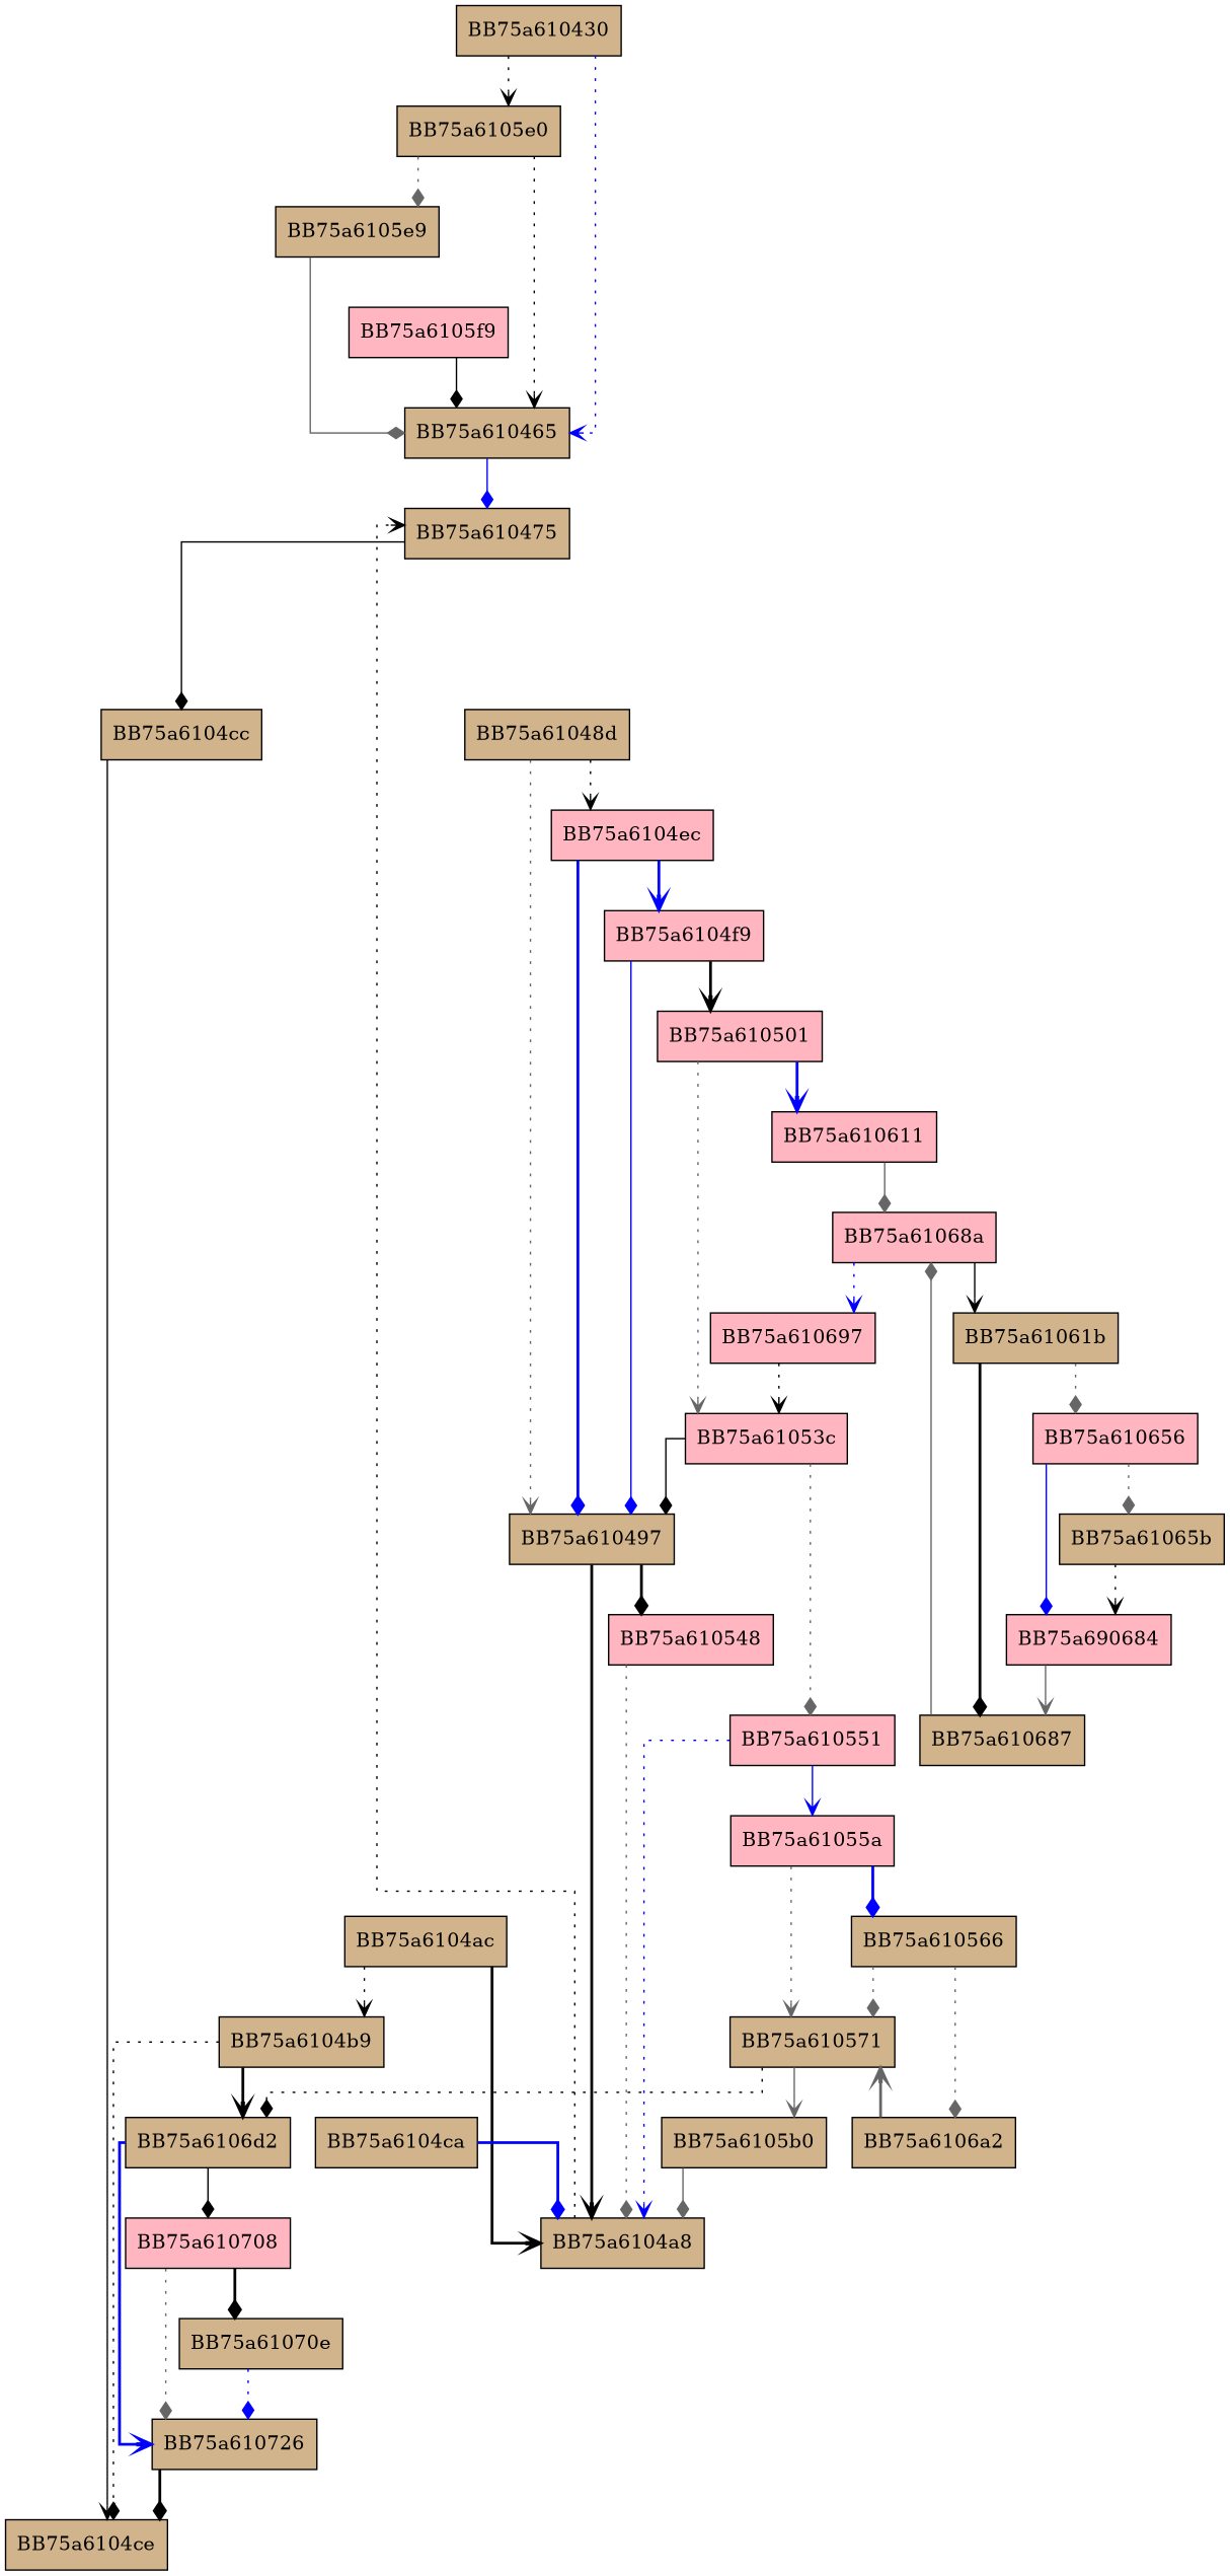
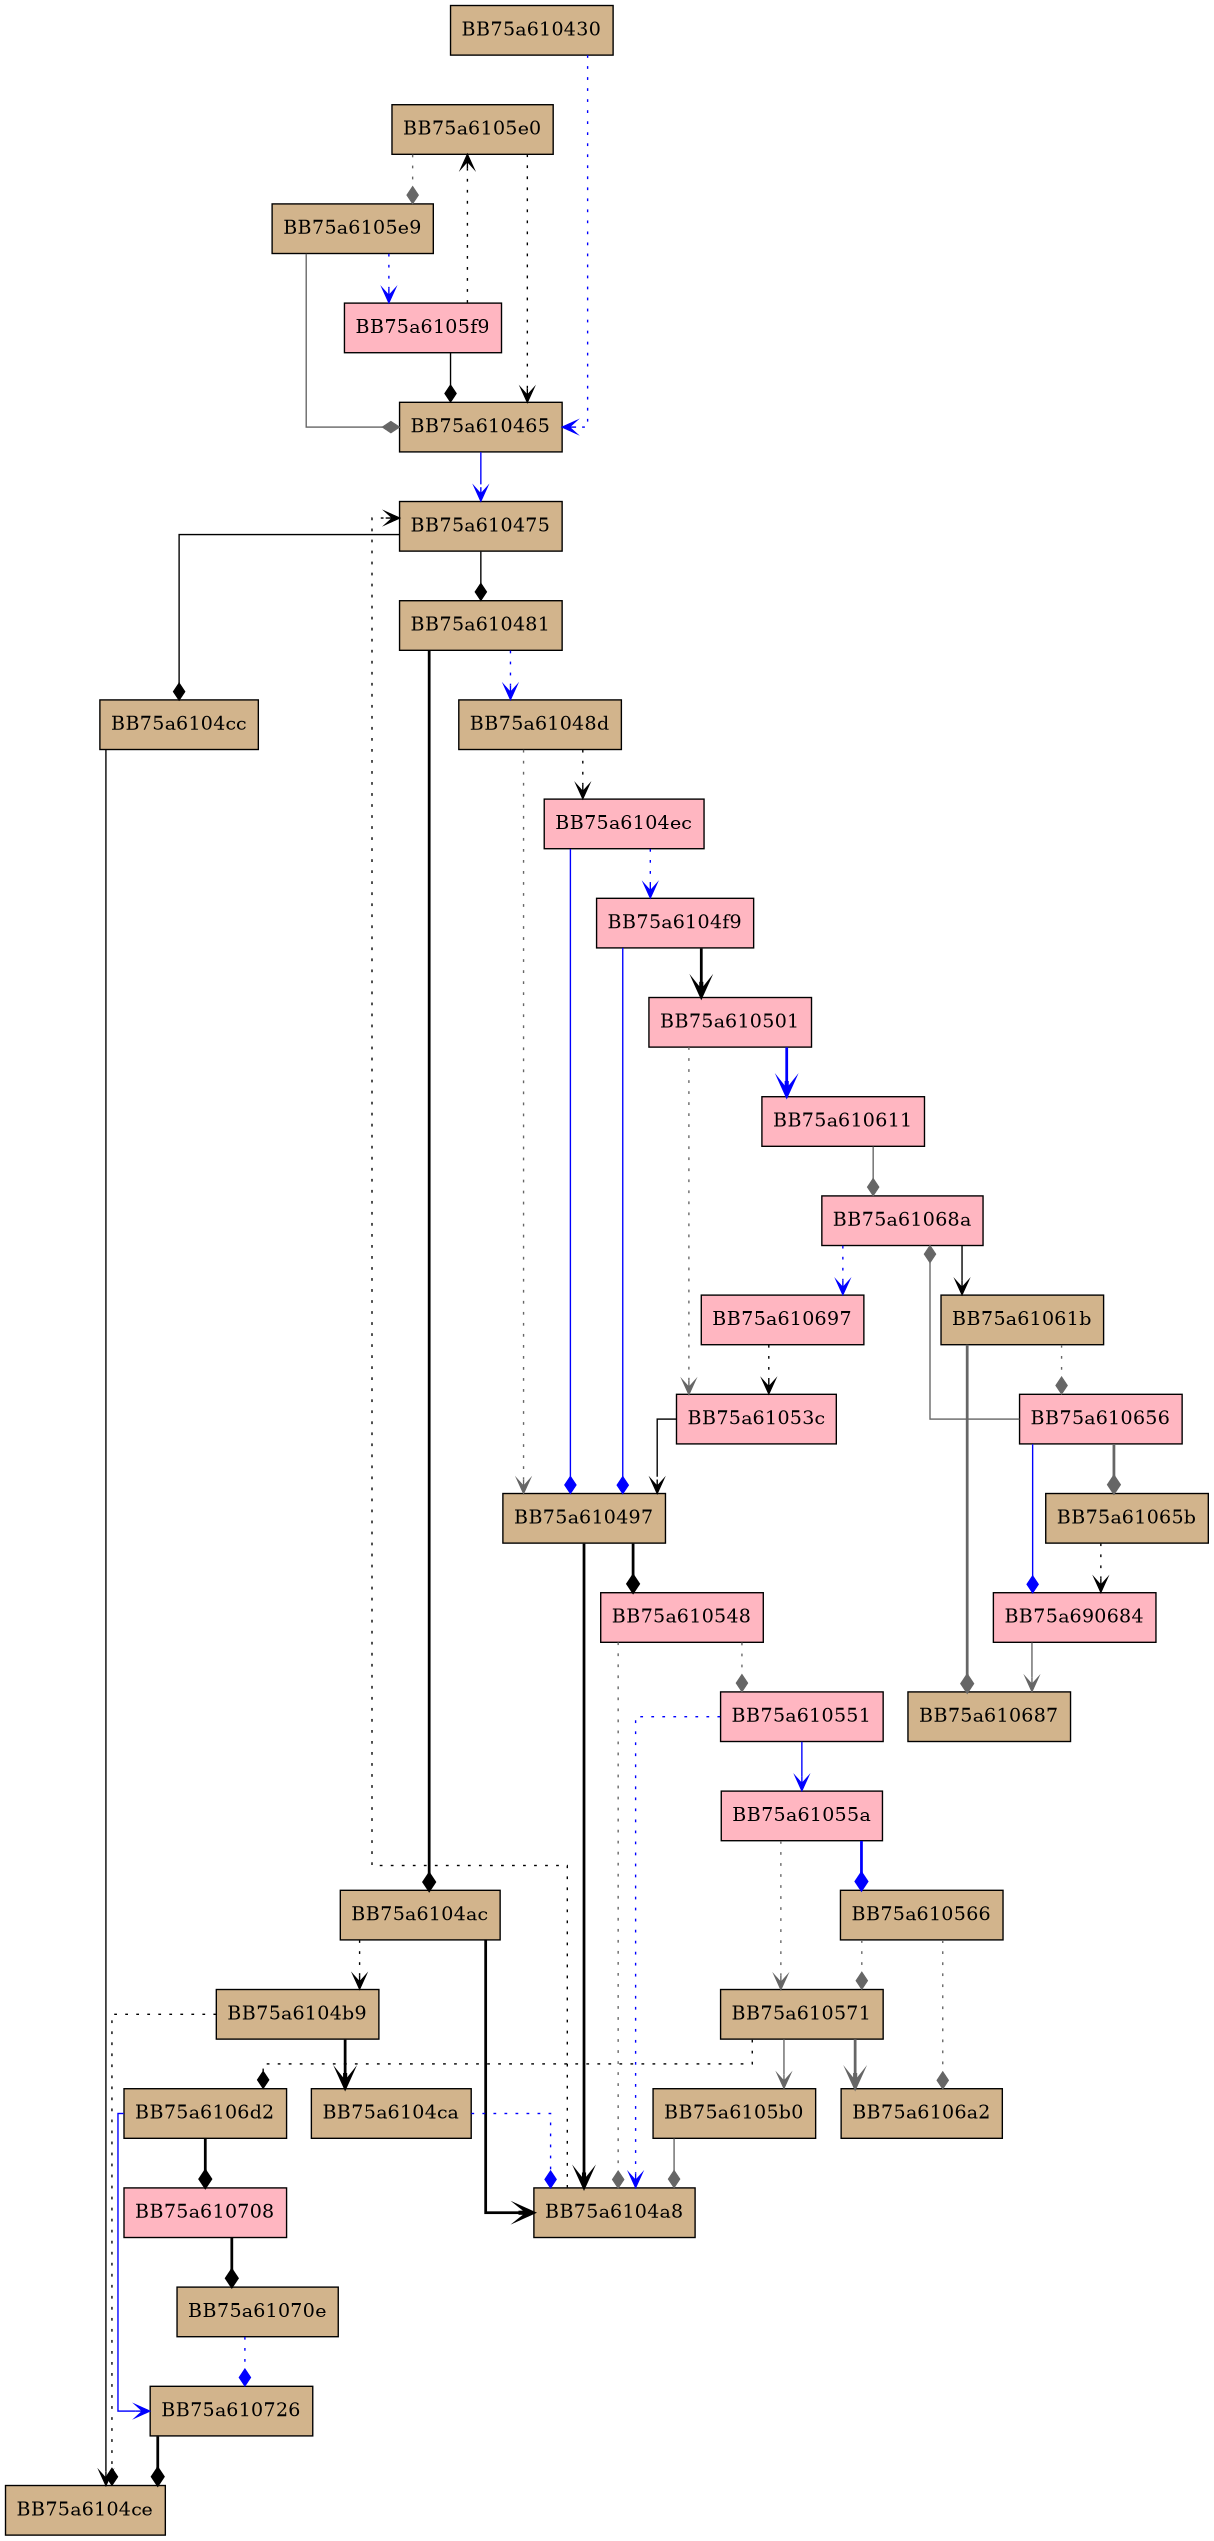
  digraph {
    splines=ortho
    node [fillcolor=tan shape=box style=filled]
    edge [arrowhead=diamond color=black style=dotted]
    BB75a610430
    BB75a6105e0
    BB75a610465
    BB75a6105e9
    BB75a610475
    BB75a6105f9 [fillcolor=lightpink]
    BB75a6104cc
+   BB75a610481
    BB75a6104ce
    BB75a6104ac
    BB75a61048d
    BB75a6104a8
    BB75a6104b9
    BB75a6104ec [fillcolor=lightpink]
    BB75a610497
    BB75a6104ca
    BB75a6104f9 [fillcolor=lightpink]
    BB75a610548 [fillcolor=lightpink]
    BB75a610501 [fillcolor=lightpink]
    BB75a610551 [fillcolor=lightpink]
    BB75a61055a [fillcolor=lightpink]
    BB75a610611 [fillcolor=lightpink]
    BB75a61053c [fillcolor=lightpink]
    BB75a61068a [fillcolor=lightpink]
    BB75a61061b
    BB75a610697 [fillcolor=lightpink]
    BB75a610571
    BB75a610566
    BB75a6106d2
    BB75a6105b0
    BB75a6106a2
    BB75a610726
    BB75a610708 [fillcolor=lightpink]
    BB75a61070e
    BB75a610687
    BB75a610656 [fillcolor=lightpink]
    n37 [fillcolor=lightpink label=BB75a690684]
    BB75a61065b
-   BB75a610430 -> BB75a6105e0 [arrowhead=vee]
+   BB75a6105f9 -> BB75a6105e0 [arrowhead=vee]
    BB75a610430 -> BB75a610465 [arrowhead=vee color=blue]
    BB75a6105e0 -> BB75a610465 [arrowhead=vee]
    BB75a6105e0 -> BB75a6105e9 [color=gray40]
-   BB75a610465 -> BB75a610475 [color=blue style=solid]
+   BB75a610465 -> BB75a610475 [arrowhead=vee color=blue style=solid]
    BB75a6105e9 -> BB75a610465 [color=gray40 style=solid]
+   BB75a6105e9 -> BB75a6105f9 [arrowhead=vee color=blue]
    BB75a610475 -> BB75a6104cc [style=solid]
+   BB75a610475 -> BB75a610481 [style=solid]
    BB75a6105f9 -> BB75a610465 [style=solid]
    BB75a6104cc -> BB75a6104ce [arrowhead=vee style=solid]
+   BB75a610481 -> BB75a6104ac [style=bold]
+   BB75a610481 -> BB75a61048d [arrowhead=vee color=blue]
    BB75a6104ac -> BB75a6104a8 [arrowhead=vee style=bold]
    BB75a6104ac -> BB75a6104b9 [arrowhead=vee]
    BB75a61048d -> BB75a6104ec [arrowhead=vee]
    BB75a61048d -> BB75a610497 [arrowhead=vee color=gray40]
    BB75a6104a8 -> BB75a610475 [arrowhead=vee]
    BB75a6104b9 -> BB75a6104ce
-   BB75a6104b9 -> BB75a6106d2 [arrowhead=vee style=bold]
-   BB75a6104ec -> BB75a610497 [color=blue style=bold]
-   BB75a6104ec -> BB75a6104f9 [arrowhead=vee color=blue style=bold]
+   BB75a6104b9 -> BB75a6104ca [arrowhead=vee style=bold]
+   BB75a6104ec -> BB75a610497 [color=blue style=solid]
+   BB75a6104ec -> BB75a6104f9 [arrowhead=vee color=blue]
    BB75a610497 -> BB75a6104a8 [arrowhead=vee style=bold]
    BB75a610497 -> BB75a610548 [style=bold]
-   BB75a6104ca -> BB75a6104a8 [color=blue style=bold]
+   BB75a6104ca -> BB75a6104a8 [color=blue]
    BB75a6104f9 -> BB75a610497 [color=blue style=solid]
    BB75a6104f9 -> BB75a610501 [arrowhead=vee style=bold]
    BB75a610548 -> BB75a6104a8 [color=gray40]
-   BB75a61053c -> BB75a610551 [color=gray40]
+   BB75a610548 -> BB75a610551 [color=gray40]
    BB75a610501 -> BB75a610611 [arrowhead=vee color=blue style=bold]
    BB75a610501 -> BB75a61053c [arrowhead=vee color=gray40]
    BB75a610551 -> BB75a6104a8 [arrowhead=vee color=blue]
    BB75a610551 -> BB75a61055a [arrowhead=vee color=blue style=solid]
    BB75a61055a -> BB75a610571 [arrowhead=vee color=gray40]
    BB75a61055a -> BB75a610566 [color=blue style=bold]
    BB75a610611 -> BB75a61068a [color=gray40 style=solid]
-   BB75a61053c -> BB75a610497 [style=solid]
+   BB75a61053c -> BB75a610497 [arrowhead=vee style=solid]
    BB75a61068a -> BB75a61061b [arrowhead=vee style=solid]
    BB75a61068a -> BB75a610697 [arrowhead=vee color=blue]
-   BB75a61061b -> BB75a610687 [style=bold]
+   BB75a61061b -> BB75a610687 [color=gray40 style=bold]
    BB75a61061b -> BB75a610656 [color=gray40]
    BB75a610697 -> BB75a61053c [arrowhead=vee]
    BB75a610571 -> BB75a6106d2
    BB75a610571 -> BB75a6105b0 [arrowhead=vee color=gray40 style=solid]
    BB75a610566 -> BB75a610571 [color=gray40]
    BB75a610566 -> BB75a6106a2 [color=gray40]
-   BB75a6106d2 -> BB75a610726 [arrowhead=vee color=blue style=bold]
-   BB75a6106d2 -> BB75a610708 [style=solid]
+   BB75a6106d2 -> BB75a610726 [arrowhead=vee color=blue style=solid]
+   BB75a6106d2 -> BB75a610708 [style=bold]
    BB75a6105b0 -> BB75a6104a8 [color=gray40 style=solid]
-   BB75a6106a2 -> BB75a610571 [arrowhead=vee color=gray40 style=bold]
+   BB75a610571 -> BB75a6106a2 [arrowhead=vee color=gray40 style=bold]
    BB75a610726 -> BB75a6104ce [style=bold]
-   BB75a610708 -> BB75a610726 [color=gray40]
    BB75a610708 -> BB75a61070e [style=bold]
    BB75a61070e -> BB75a610726 [color=blue]
-   BB75a610687 -> BB75a61068a [color=gray40 style=solid]
+   BB75a610656 -> BB75a61068a [color=gray40 style=solid]
    BB75a610656 -> n37 [color=blue style=solid]
-   BB75a610656 -> BB75a61065b [color=gray40]
+   BB75a610656 -> BB75a61065b [color=gray40 style=bold]
    n37 -> BB75a610687 [arrowhead=vee color=gray40 style=solid]
    BB75a61065b -> n37 [arrowhead=vee]
  }
